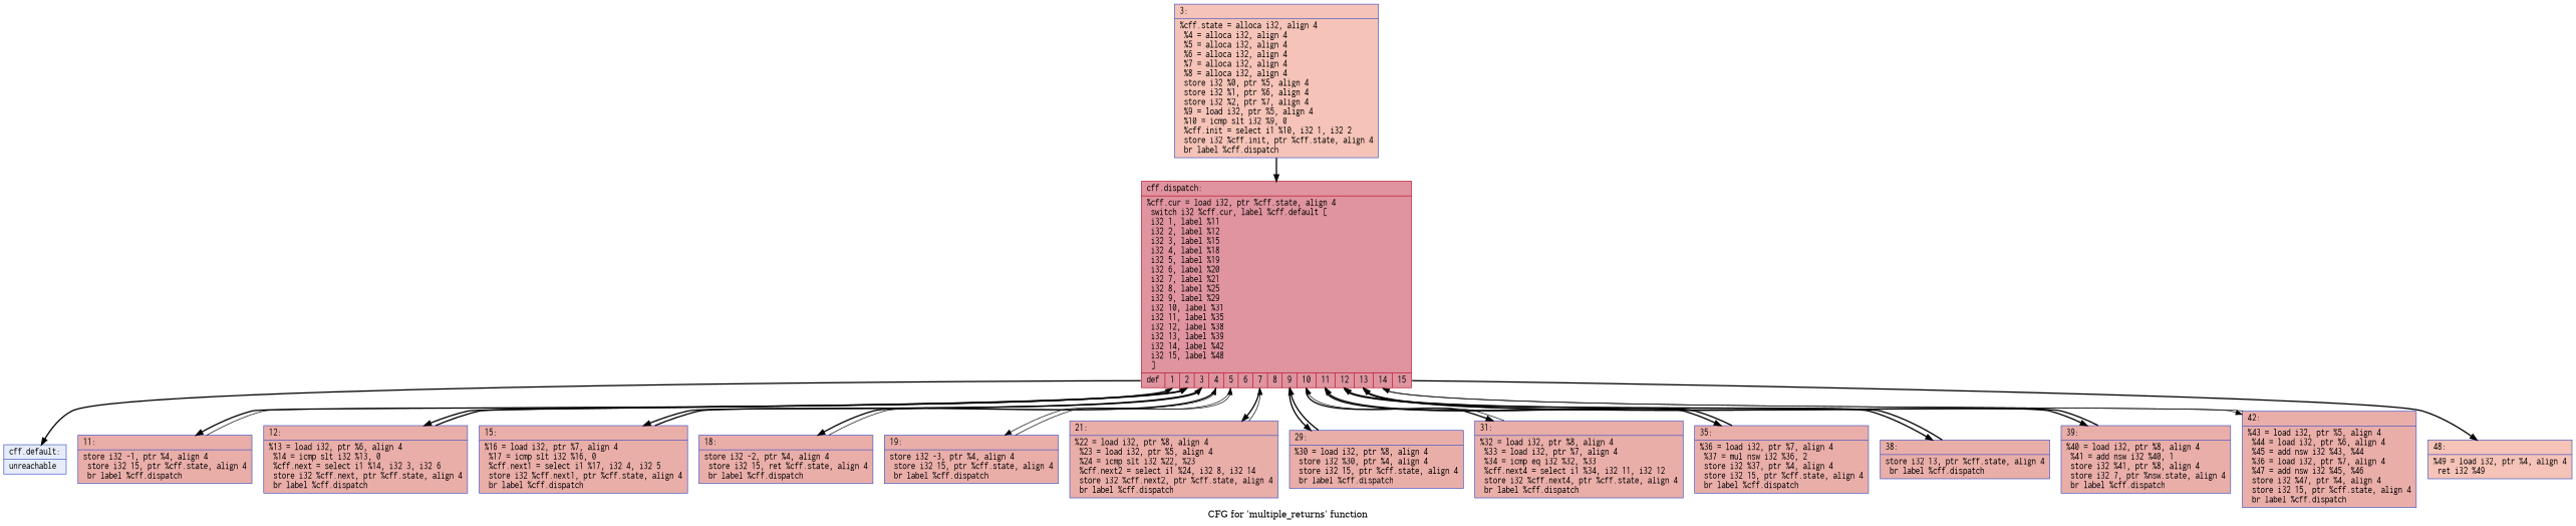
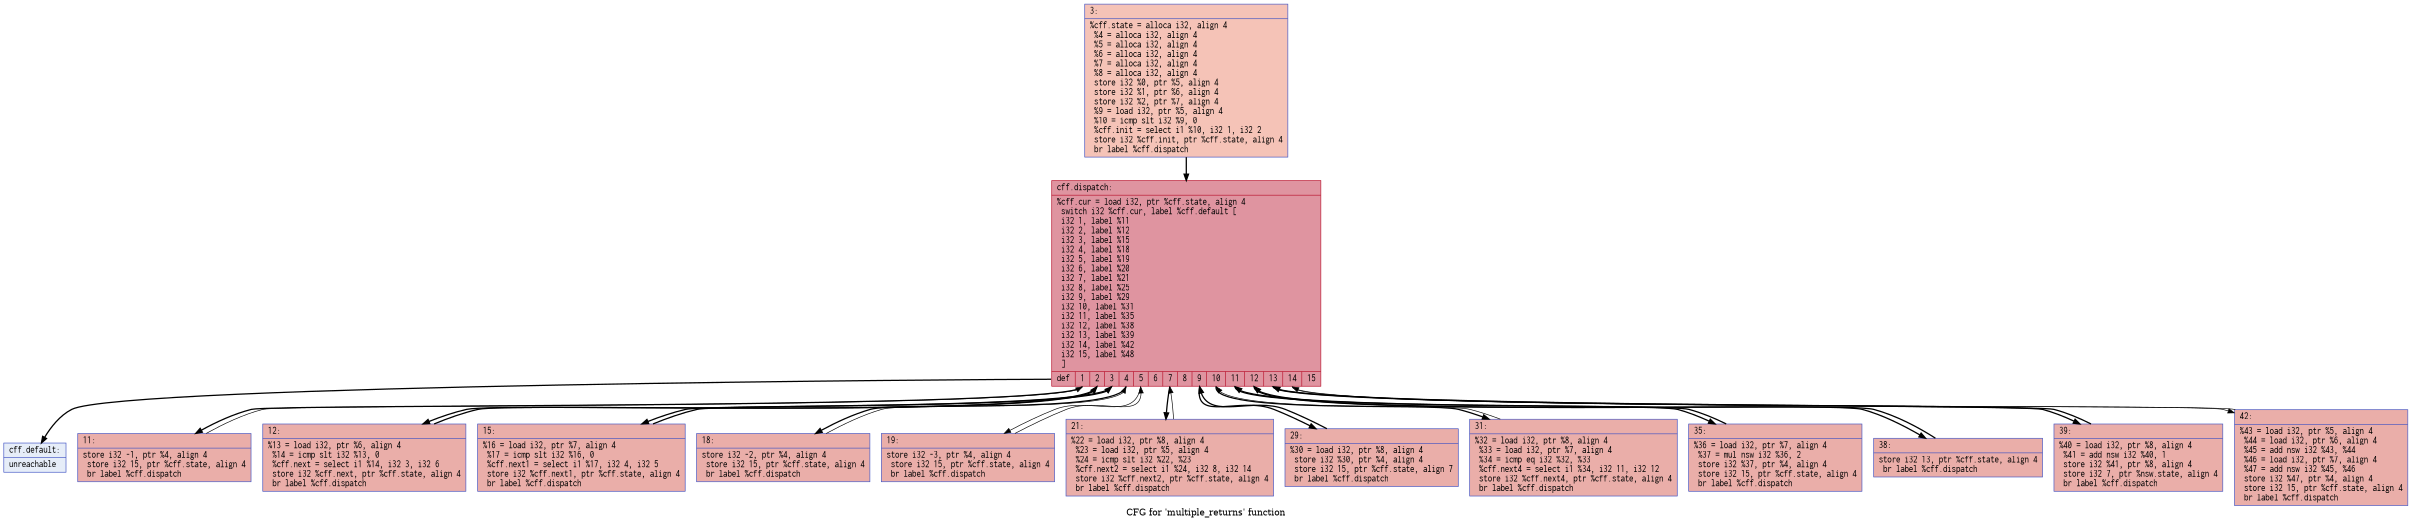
  digraph {
    label="CFG for 'multiple_returns' function"
    node [color="#3d50c3ff" fillcolor="#d0473d70" fontname=Courier shape=record style=filled]
    edge [style=bold]
    n1 [fillcolor="#e8765c70" label="{3:\l|  %cff.state = alloca i32, align 4\l  %4 = alloca i32, align 4\l  %5 = alloca i32, align 4\l  %6 = alloca i32, align 4\l  %7 = alloca i32, align 4\l  %8 = alloca i32, align 4\l  store i32 %0, ptr %5, align 4\l  store i32 %1, ptr %6, align 4\l  store i32 %2, ptr %7, align 4\l  %9 = load i32, ptr %5, align 4\l  %10 = icmp slt i32 %9, 0\l  %cff.init = select i1 %10, i32 1, i32 2\l  store i32 %cff.init, ptr %cff.state, align 4\l  br label %cff.dispatch\l}"]
    n2 [color="#b70d28ff" fillcolor="#b70d2870" label="{cff.dispatch:\l|  %cff.cur = load i32, ptr %cff.state, align 4\l  switch i32 %cff.cur, label %cff.default [\l    i32 1, label %11\l    i32 2, label %12\l    i32 3, label %15\l    i32 4, label %18\l    i32 5, label %19\l    i32 6, label %20\l    i32 7, label %21\l    i32 8, label %25\l    i32 9, label %29\l    i32 10, label %31\l    i32 11, label %35\l    i32 12, label %38\l    i32 13, label %39\l    i32 14, label %42\l    i32 15, label %48\l  ]\l|{<s0>def|<s1>1|<s2>2|<s3>3|<s4>4|<s5>5|<s6>6|<s7>7|<s8>8|<s9>9|<s10>10|<s11>11|<s12>12|<s13>13|<s14>14|<s15>15}}"]
    n3 [label="{11:\l|  store i32 -1, ptr %4, align 4\l  store i32 15, ptr %cff.state, align 4\l  br label %cff.dispatch\l}"]
    n4 [label="{12:\l|  %13 = load i32, ptr %6, align 4\l  %14 = icmp slt i32 %13, 0\l  %cff.next = select i1 %14, i32 3, i32 6\l  store i32 %cff.next, ptr %cff.state, align 4\l  br label %cff.dispatch\l}"]
    n5 [label="{15:\l|  %16 = load i32, ptr %7, align 4\l  %17 = icmp slt i32 %16, 0\l  %cff.next1 = select i1 %17, i32 4, i32 5\l  store i32 %cff.next1, ptr %cff.state, align 4\l  br label %cff.dispatch\l}"]
-   n6 [label="{18:\l|  store i32 -2, ptr %4, align 4\l  store i32 15, ret %cff.state, align 4\l  br label %cff.dispatch\l}"]
+   n6 [label="{18:\l|  store i32 -2, ptr %4, align 4\l  store i32 15, ptr %cff.state, align 4\l  br label %cff.dispatch\l}"]
    n7 [label="{19:\l|  store i32 -3, ptr %4, align 4\l  store i32 15, ptr %cff.state, align 4\l  br label %cff.dispatch\l}"]
    n8 [label="{21:\l|  %22 = load i32, ptr %8, align 4\l  %23 = load i32, ptr %5, align 4\l  %24 = icmp slt i32 %22, %23\l  %cff.next2 = select i1 %24, i32 8, i32 14\l  store i32 %cff.next2, ptr %cff.state, align 4\l  br label %cff.dispatch\l}"]
-   n9 [label="{29:\l|  %30 = load i32, ptr %8, align 4\l  store i32 %30, ptr %4, align 4\l  store i32 15, ptr %cff.state, align 4\l  br label %cff.dispatch\l}"]
+   n9 [label="{29:\l|  %30 = load i32, ptr %8, align 4\l  store i32 %30, ptr %4, align 4\l  store i32 15, ptr %cff.state, align 7\l  br label %cff.dispatch\l}"]
    n10 [label="{31:\l|  %32 = load i32, ptr %8, align 4\l  %33 = load i32, ptr %7, align 4\l  %34 = icmp eq i32 %32, %33\l  %cff.next4 = select i1 %34, i32 11, i32 12\l  store i32 %cff.next4, ptr %cff.state, align 4\l  br label %cff.dispatch\l}"]
    n11 [label="{35:\l|  %36 = load i32, ptr %7, align 4\l  %37 = mul nsw i32 %36, 2\l  store i32 %37, ptr %4, align 4\l  store i32 15, ptr %cff.state, align 4\l  br label %cff.dispatch\l}"]
    n12 [label="{38:\l|  store i32 13, ptr %cff.state, align 4\l  br label %cff.dispatch\l}"]
    n13 [label="{39:\l|  %40 = load i32, ptr %8, align 4\l  %41 = add nsw i32 %40, 1\l  store i32 %41, ptr %8, align 4\l  store i32 7, ptr %nsw.state, align 4\l  br label %cff.dispatch\l}"]
-   n14 [label="{42:\l|  %43 = load i32, ptr %5, align 4\l  %44 = load i32, ptr %6, align 4\l  %45 = add nsw i32 %43, %44\l  %36 = load i32, ptr %7, align 4\l  %47 = add nsw i32 %45, %46\l  store i32 %47, ptr %4, align 4\l  store i32 15, ptr %cff.state, align 4\l  br label %cff.dispatch\l}"]
-   n15 [fillcolor="#e8765c70" label="{48:\l|  %49 = load i32, ptr %4, align 4\l  ret i32 %49\l}"]
+   n14 [label="{42:\l|  %43 = load i32, ptr %5, align 4\l  %44 = load i32, ptr %6, align 4\l  %45 = add nsw i32 %43, %44\l  %46 = load i32, ptr %7, align 4\l  %47 = add nsw i32 %45, %46\l  store i32 %47, ptr %4, align 4\l  store i32 15, ptr %cff.state, align 4\l  br label %cff.dispatch\l}"]
    n16 [fillcolor="#c7d7f070" label="{cff.default:\l|  unreachable\l}"]
    n1 -> n2
    n2 -> n3 [tailport=s1]
    n2 -> n4 [tailport=s2]
    n2 -> n5 [tailport=s3]
    n2 -> n6 [tailport=s4]
    n2 -> n7 [style=solid tailport=s5]
    n2 -> n8 [tailport=s7]
    n2 -> n9 [tailport=s9]
    n2 -> n10 [tailport=s10]
    n2 -> n11 [tailport=s11]
    n2 -> n12 [tailport=s12]
    n2 -> n13 [tailport=s13]
    n2 -> n14 [style=solid tailport=s14]
-   n2 -> n15 [tailport=s15]
    n2 -> n16 [tailport=s0]
    n3 -> n2 [style=solid]
    n4 -> n2
    n5 -> n2
    n6 -> n2 [style=solid]
    n7 -> n2 [style=solid]
    n8 -> n2 [style=solid]
    n9 -> n2
    n10 -> n2 [style=solid]
    n11 -> n2
    n12 -> n2
    n13 -> n2
    n14 -> n2 [style=solid]
  }
